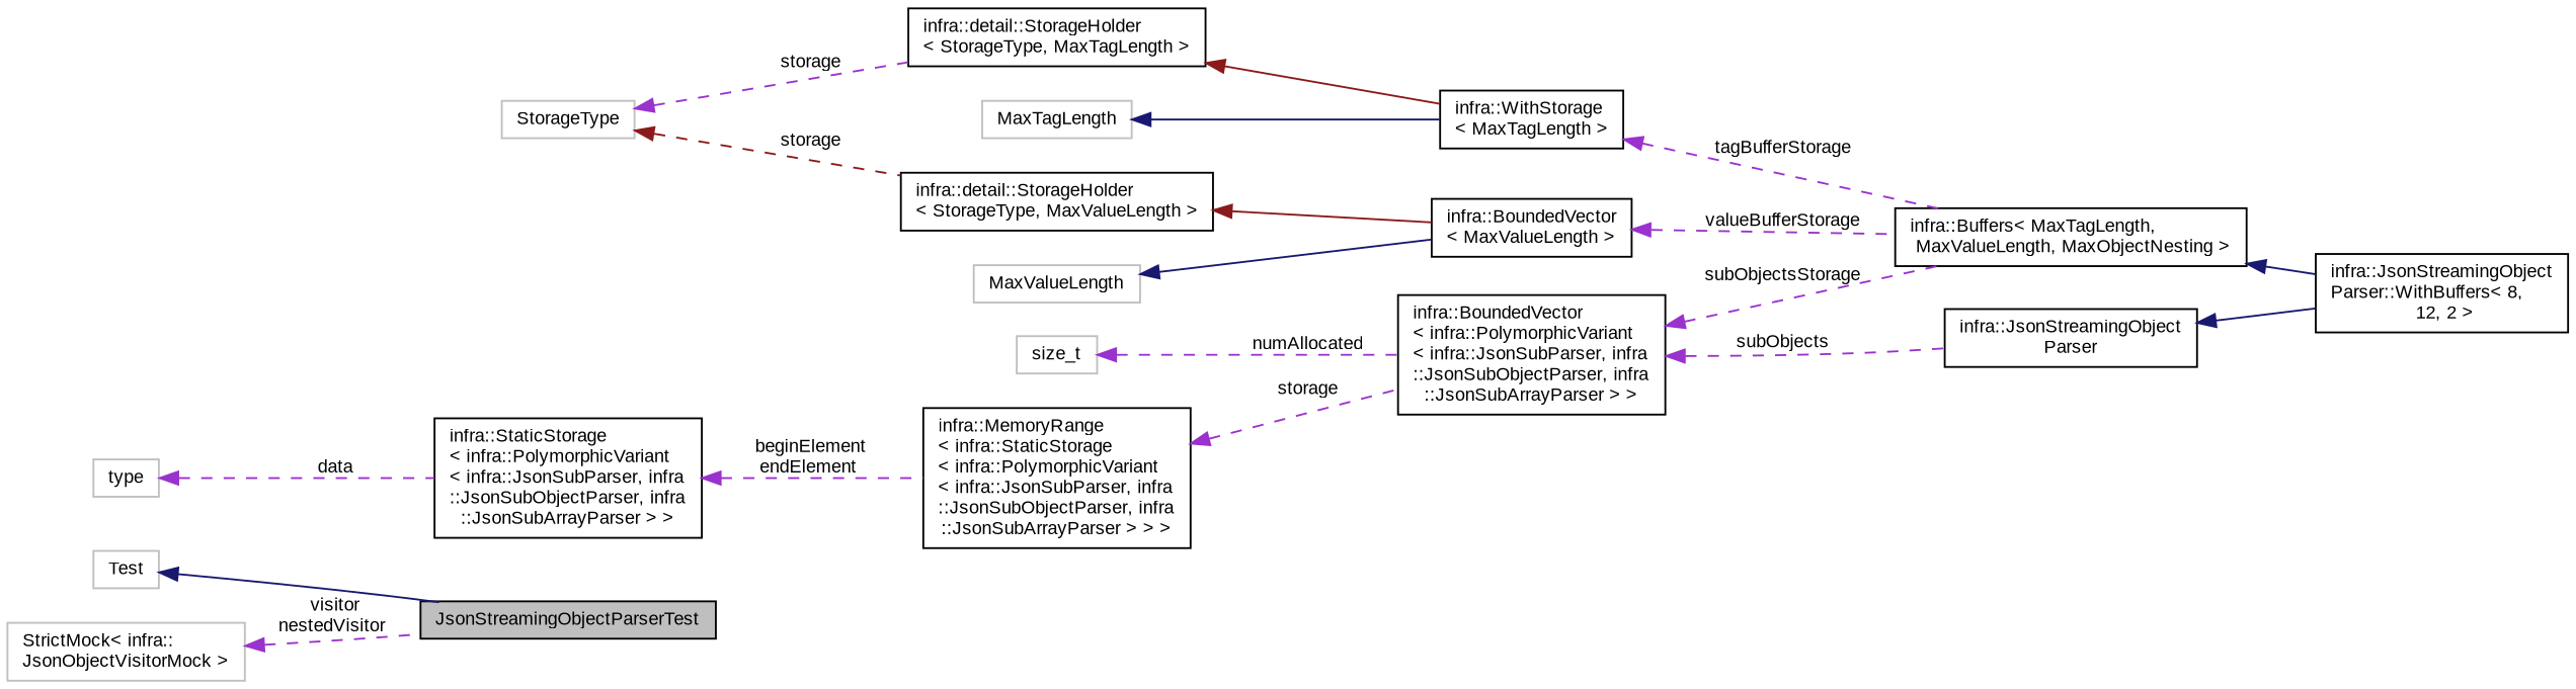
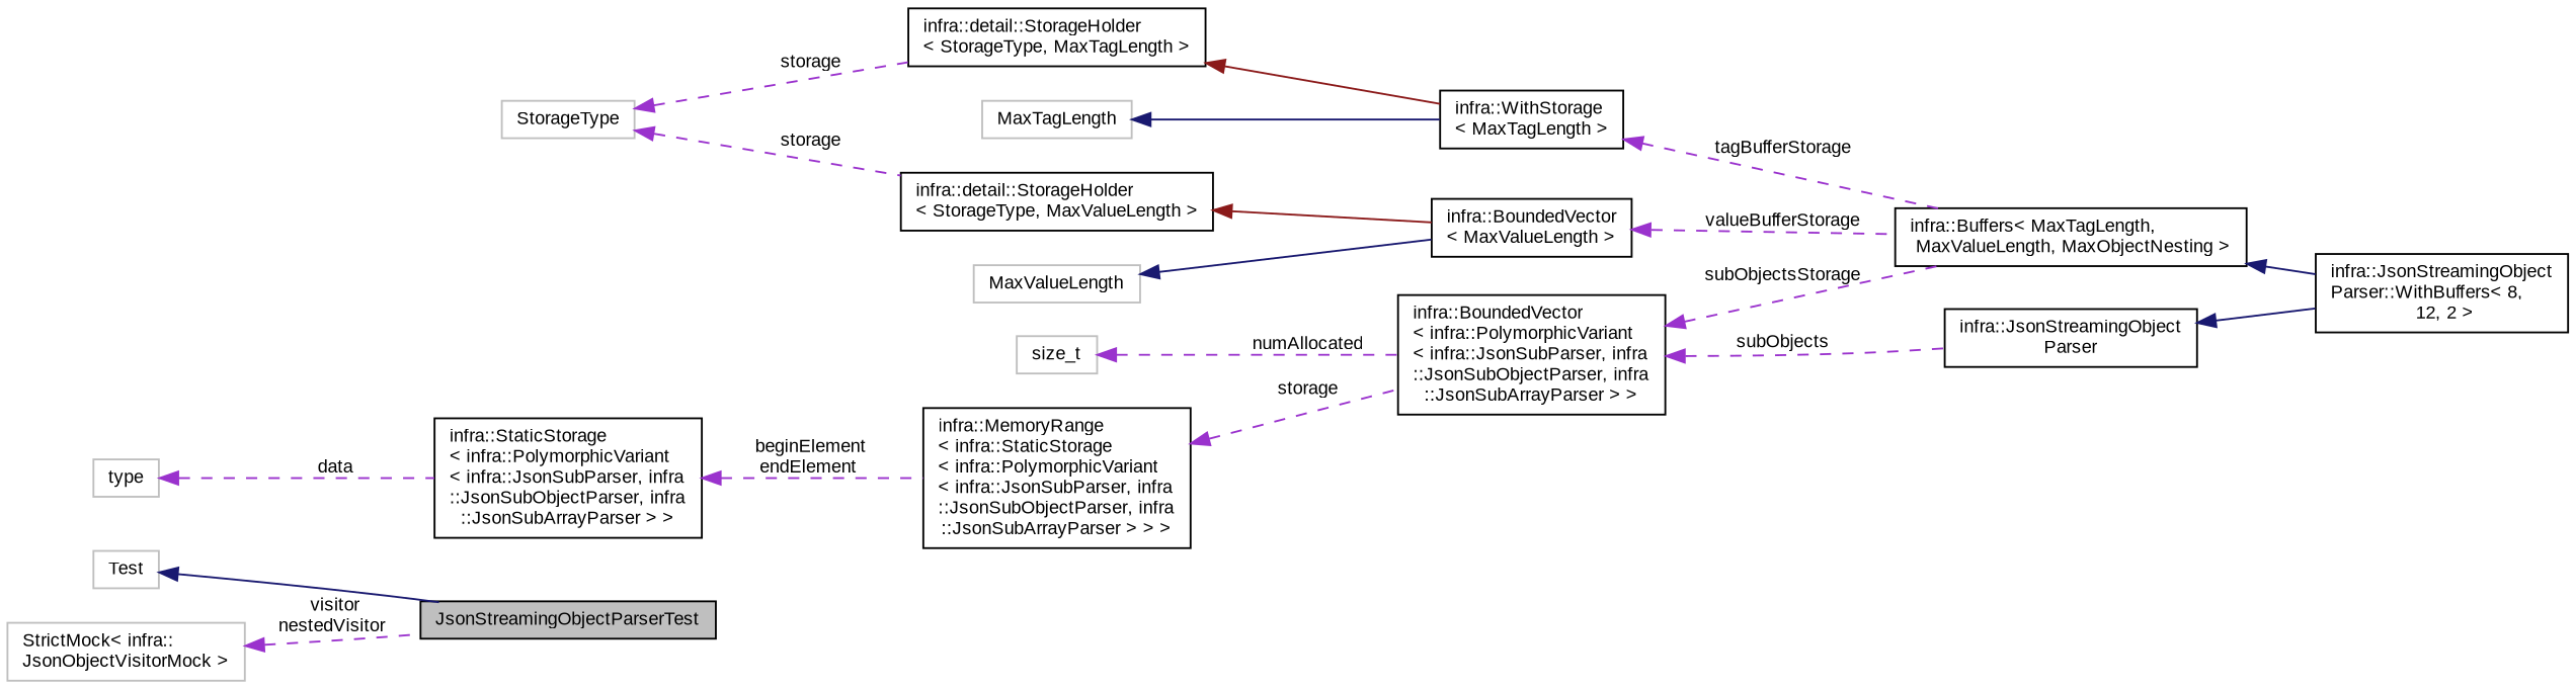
  digraph {
    fontname="Liberation Sans"
    rankdir=LR
    node [color=black fillcolor=white fontname="Liberation Sans" fontsize=10 shape=record style=filled]
    edge [color=darkorchid3 dir=back fontname="Liberation Sans" fontsize=10 labelfontname=Helvetica labelfontsize=10 style=dashed]
    n1 [fillcolor=grey75 fontcolor=black height=0.2 label=JsonStreamingObjectParserTest width=0.4]
    n2 [color=grey75 height=0.2 label=Test width=0.4]
    n3 [height=0.2 label="infra::JsonStreamingObject\lParser::WithBuffers\< 8,\l 12, 2 \>" width=0.4]
    n4 [height=0.2 label="infra::Buffers\< MaxTagLength,\l MaxValueLength, MaxObjectNesting \>" width=0.4]
    n5 [height=0.2 label="infra::BoundedVector\l\< MaxValueLength \>" width=0.4]
    n6 [height=0.2 label="infra::detail::StorageHolder\l\< StorageType, MaxValueLength \>" width=0.4]
    n7 [color=grey75 height=0.2 label=StorageType width=0.4]
    n8 [height=0.2 label="infra::detail::StorageHolder\l\< StorageType, MaxTagLength \>" width=0.4]
    n9 [height=0.2 label="infra::WithStorage\l\< MaxTagLength \>" width=0.4]
    n10 [color=grey75 height=0.2 label=MaxValueLength width=0.4]
    n11 [height=0.2 label="infra::BoundedVector\l\< infra::PolymorphicVariant\l\< infra::JsonSubParser, infra\l::JsonSubObjectParser, infra\l::JsonSubArrayParser \> \>" width=0.4]
    n12 [height=0.2 label="infra::JsonStreamingObject\lParser" width=0.4]
    n13 [height=0.2 label="infra::MemoryRange\l\< infra::StaticStorage\l\< infra::PolymorphicVariant\l\< infra::JsonSubParser, infra\l::JsonSubObjectParser, infra\l::JsonSubArrayParser \> \> \>" width=0.4]
    n14 [height=0.2 label="infra::StaticStorage\l\< infra::PolymorphicVariant\l\< infra::JsonSubParser, infra\l::JsonSubObjectParser, infra\l::JsonSubArrayParser \> \>" width=0.4]
    n15 [color=grey75 height=0.2 label=type width=0.4]
    n16 [color=grey75 height=0.2 label=size_t width=0.4]
    n17 [color=grey75 height=0.2 label=MaxTagLength width=0.4]
    n18 [color=grey75 height=0.2 label="StrictMock\< infra::\lJsonObjectVisitorMock \>" width=0.4]
    n2 -> n1 [color=midnightblue style=solid]
    n4 -> n3 [color=midnightblue style=solid]
    n5 -> n4 [label=" valueBufferStorage"]
    n6 -> n5 [color=firebrick4 style=solid]
-   n7 -> n6 [color=firebrick4 label=" storage"]
+   n7 -> n6 [label=" storage"]
    n7 -> n8 [label=" storage"]
    n8 -> n9 [color=firebrick4 style=solid]
    n9 -> n4 [label=" tagBufferStorage"]
    n10 -> n5 [color=midnightblue style=solid]
    n11 -> n4 [label=" subObjectsStorage"]
    n11 -> n12 [label=" subObjects"]
    n12 -> n3 [color=midnightblue style=solid]
    n13 -> n11 [label=" storage"]
    n14 -> n13 [label=" beginElement\nendElement"]
    n15 -> n14 [label=" data"]
    n16 -> n11 [label=" numAllocated"]
    n17 -> n9 [color=midnightblue style=solid]
    n18 -> n1 [label=" visitor\nnestedVisitor"]
  }
